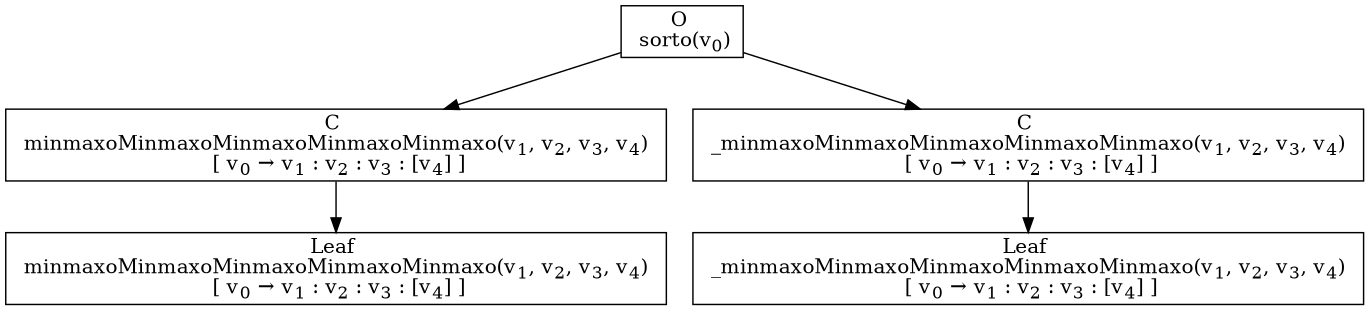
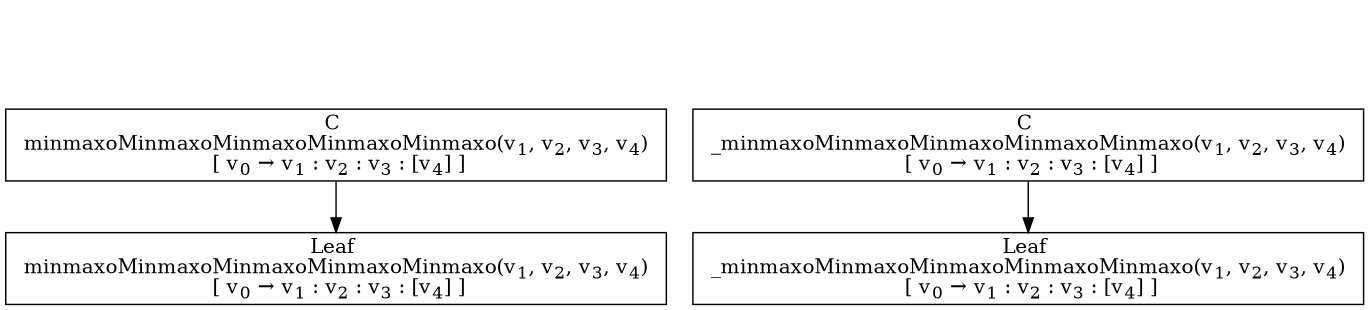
  digraph {
    rankdir=TB
    node [fillcolor=white shape=box style=filled]
-   n1 [label=<O <BR/> sorto(v<SUB>0</SUB>)>]
    n2 [label=<C <BR/> minmaxoMinmaxoMinmaxoMinmaxoMinmaxo(v<SUB>1</SUB>, v<SUB>2</SUB>, v<SUB>3</SUB>, v<SUB>4</SUB>) <BR/>  [ v<SUB>0</SUB> &rarr; v<SUB>1</SUB> : v<SUB>2</SUB> : v<SUB>3</SUB> : [v<SUB>4</SUB>] ] >]
    n3 [label=<C <BR/> _minmaxoMinmaxoMinmaxoMinmaxoMinmaxo(v<SUB>1</SUB>, v<SUB>2</SUB>, v<SUB>3</SUB>, v<SUB>4</SUB>) <BR/>  [ v<SUB>0</SUB> &rarr; v<SUB>1</SUB> : v<SUB>2</SUB> : v<SUB>3</SUB> : [v<SUB>4</SUB>] ] >]
    n4 [label=<Leaf <BR/> minmaxoMinmaxoMinmaxoMinmaxoMinmaxo(v<SUB>1</SUB>, v<SUB>2</SUB>, v<SUB>3</SUB>, v<SUB>4</SUB>) <BR/>  [ v<SUB>0</SUB> &rarr; v<SUB>1</SUB> : v<SUB>2</SUB> : v<SUB>3</SUB> : [v<SUB>4</SUB>] ] >]
    n5 [label=<Leaf <BR/> _minmaxoMinmaxoMinmaxoMinmaxoMinmaxo(v<SUB>1</SUB>, v<SUB>2</SUB>, v<SUB>3</SUB>, v<SUB>4</SUB>) <BR/>  [ v<SUB>0</SUB> &rarr; v<SUB>1</SUB> : v<SUB>2</SUB> : v<SUB>3</SUB> : [v<SUB>4</SUB>] ] >]
-   n1 -> n2
-   n1 -> n3
    n2 -> n4
    n3 -> n5
  }
